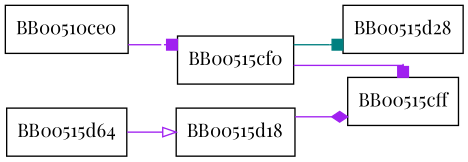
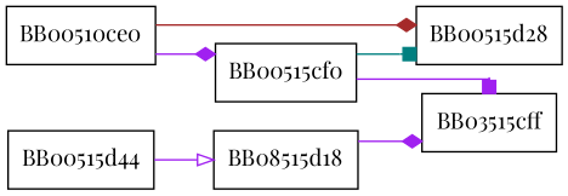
  digraph {
    fontname="Playfair Display"
    rankdir=LR
    splines=ortho
    node [fontname="Playfair Display" shape=box]
    edge [arrowhead=diamond color=purple fontname="Playfair Display"]
    n1 [label=BB00510ce0]
    BB00515d28
    BB00515cf0
-   BB00515cff
-   BB00515d44 [label=BB00515d64]
-   BB00515d18
-   n1 -> BB00515cf0 [arrowhead=box]
+   BB00515cff [label=BB03515cff]
+   BB00515d44
+   BB00515d18 [label=BB08515d18]
+   n1 -> BB00515d28 [color=brown]
+   n1 -> BB00515cf0
    BB00515cf0 -> BB00515d28 [arrowhead=box color=teal]
    BB00515cf0 -> BB00515cff [arrowhead=box]
    BB00515d44 -> BB00515d18 [arrowhead=onormal]
    BB00515d18 -> BB00515cff
  }
